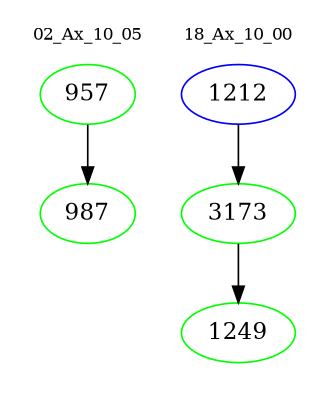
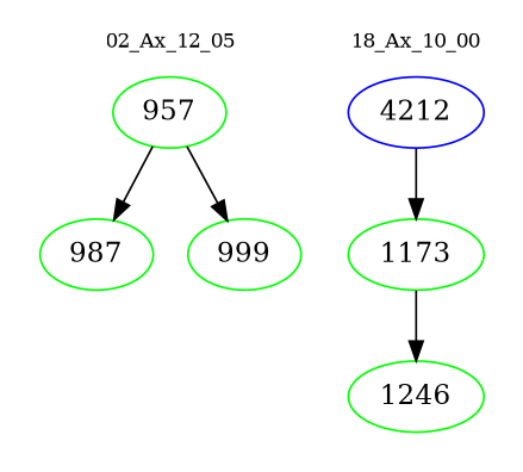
  digraph {
    node [color=green]
    edge [color=black]
    n1 [label=957]
    n2 [label=987]
-   n4 [color=blue label=1212]
-   n5 [label=3173]
-   n6 [label=1249]
+   n3 [label=999]
+   n4 [color=blue label=4212]
+   n5 [label=1173]
+   n6 [label=1246]
    subgraph cluster_1 {
      color=white
      fontsize=10
-     label="02_Ax_10_05"
+     label="02_Ax_12_05"
      n1
      n2
+     n3
    }
    subgraph cluster_2 {
      color=white
      fontsize=10
      label="18_Ax_10_00"
      n4
      n5
      n6
    }
    n1 -> n2
+   n1 -> n3
    n4 -> n5
    n5 -> n6
  }
